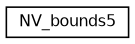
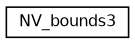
  digraph {
    rankdir=LR
-   n1 [color=black fillcolor=white fontname=Helvetica fontsize=10 height=0.2 label=NV_bounds5 shape=record style=filled width=0.4]
+   n1 [color=black fillcolor=white fontname=Helvetica fontsize=10 height=0.2 label=NV_bounds3 shape=record style=filled width=0.4]
  }
